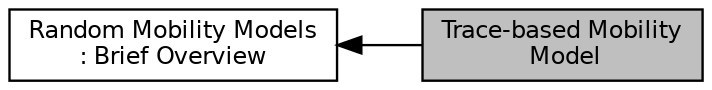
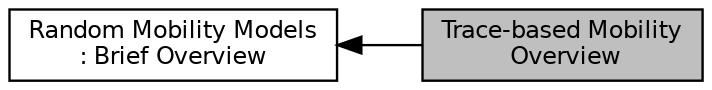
  digraph {
    rankdir=LR
    node [color=black fontname=Helvetica fontsize=10 shape=box style=filled]
-   n1 [fillcolor=grey75 fontcolor=black height=0.2 label="Trace-based Mobility\l Model" width=0.4]
+   n1 [fillcolor=grey75 fontcolor=black height=0.2 label="Trace-based Mobility\l Overview" width=0.4]
    n2 [fillcolor=white height=0.2 label="Random Mobility Models\l: Brief Overview" width=0.4]
    n2 -> n1 [dir=back fontname=Helvetica fontsize=10 labelfontname=Helvetica labelfontsize=10 shape=plaintext style=solid]
  }
